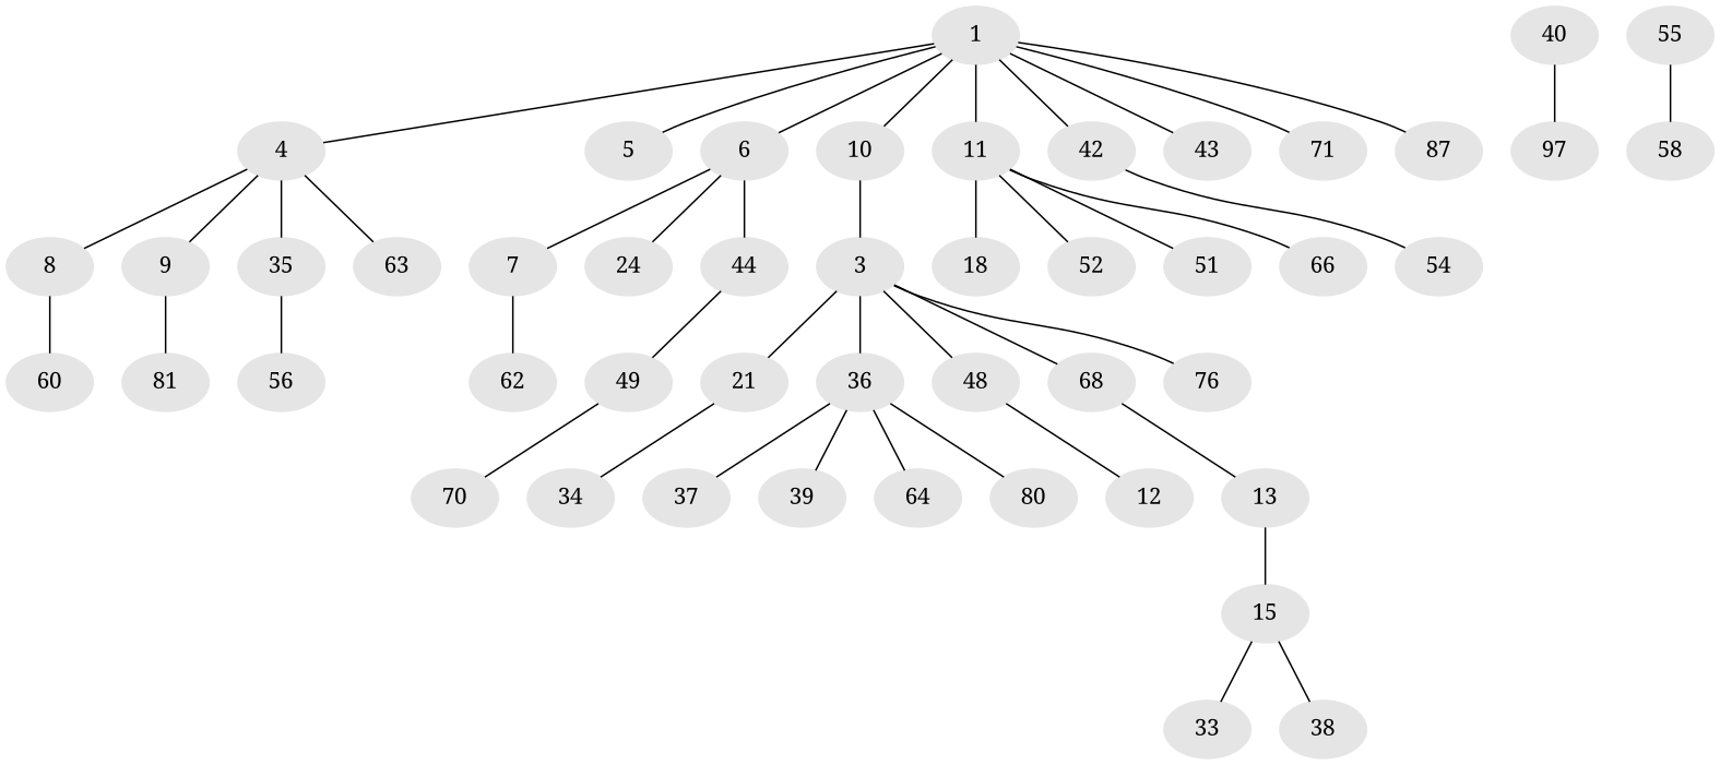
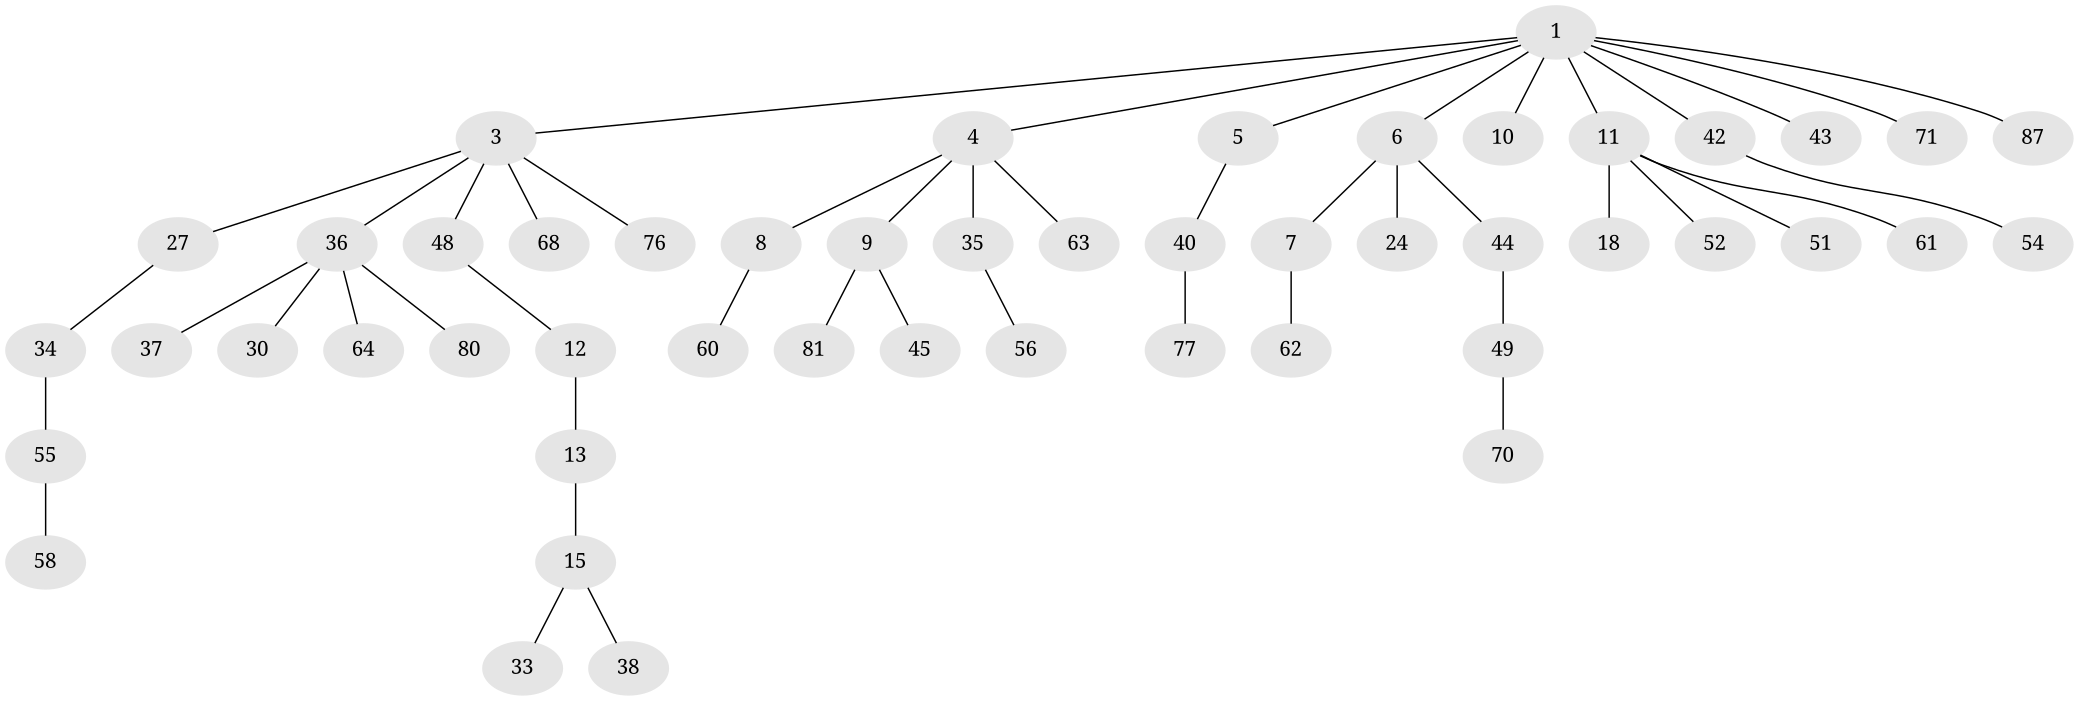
  graph {
    fontname="Noto Serif"
    node [color=gray90 fontname="Noto Serif" style=filled]
    edge [fontname="Noto Serif"]
    1 [super="+2+32"]
    3 [super="+19+16+20"]
    4 [super="+22"]
    5
    6 [super="+47+17+28"]
    10 [super="+78+90"]
    11 [super="+30"]
    42 [super="+75"]
    43
    71
    87 [super="+100"]
-   21 [super="+92"]
+   21 [super="+92" label=27]
    36 [super="+53"]
    48 [super="+101+62"]
    68
    76
    8 [super="+26+91"]
    9 [super="+25+31+96"]
    35
    63
    40
    7
    24
    44 [super="+46+88"]
    18 [super="+23"]
    n26 [label=52]
    51 [super="+74"]
-   61 [label=66]
+   61
    54
    13 [super="+14"]
    12
    34
    37
-   39
+   39 [label=30]
    64
    80 [super="+89+83"]
    60
    n38 [label=81]
+   45
    56
-   77 [super="+102" label=97]
+   77 [super="+102"]
    n42 [label=62]
    49 [super="+66"]
    15
    33
    38
    55
    58
    70
-   10 -- 3
+   1 -- 3
    1 -- 4
    1 -- 5
    1 -- 6
    1 -- 10
    1 -- 11
    1 -- 42
    1 -- 43
    1 -- 71
    1 -- 87
    3 -- 21
    3 -- 36
    3 -- 48
    3 -- 68
    3 -- 76
    4 -- 8
    4 -- 9
    4 -- 35
    4 -- 63
+   5 -- 40
    6 -- 7
    6 -- 24
    6 -- 44
    11 -- 18
    11 -- n26
    11 -- 51
    11 -- 61
    42 -- 54
    21 -- 34
    36 -- 37
    36 -- 39
    36 -- 64
    36 -- 80
    48 -- 12
    8 -- 60
    9 -- n38
+   9 -- 45
    35 -- 56
    40 -- 77
    7 -- n42
    44 -- 49
    13 -- 15
-   68 -- 13
+   12 -- 13
+   34 -- 55
    49 -- 70
    15 -- 33
    15 -- 38
    55 -- 58
  }
